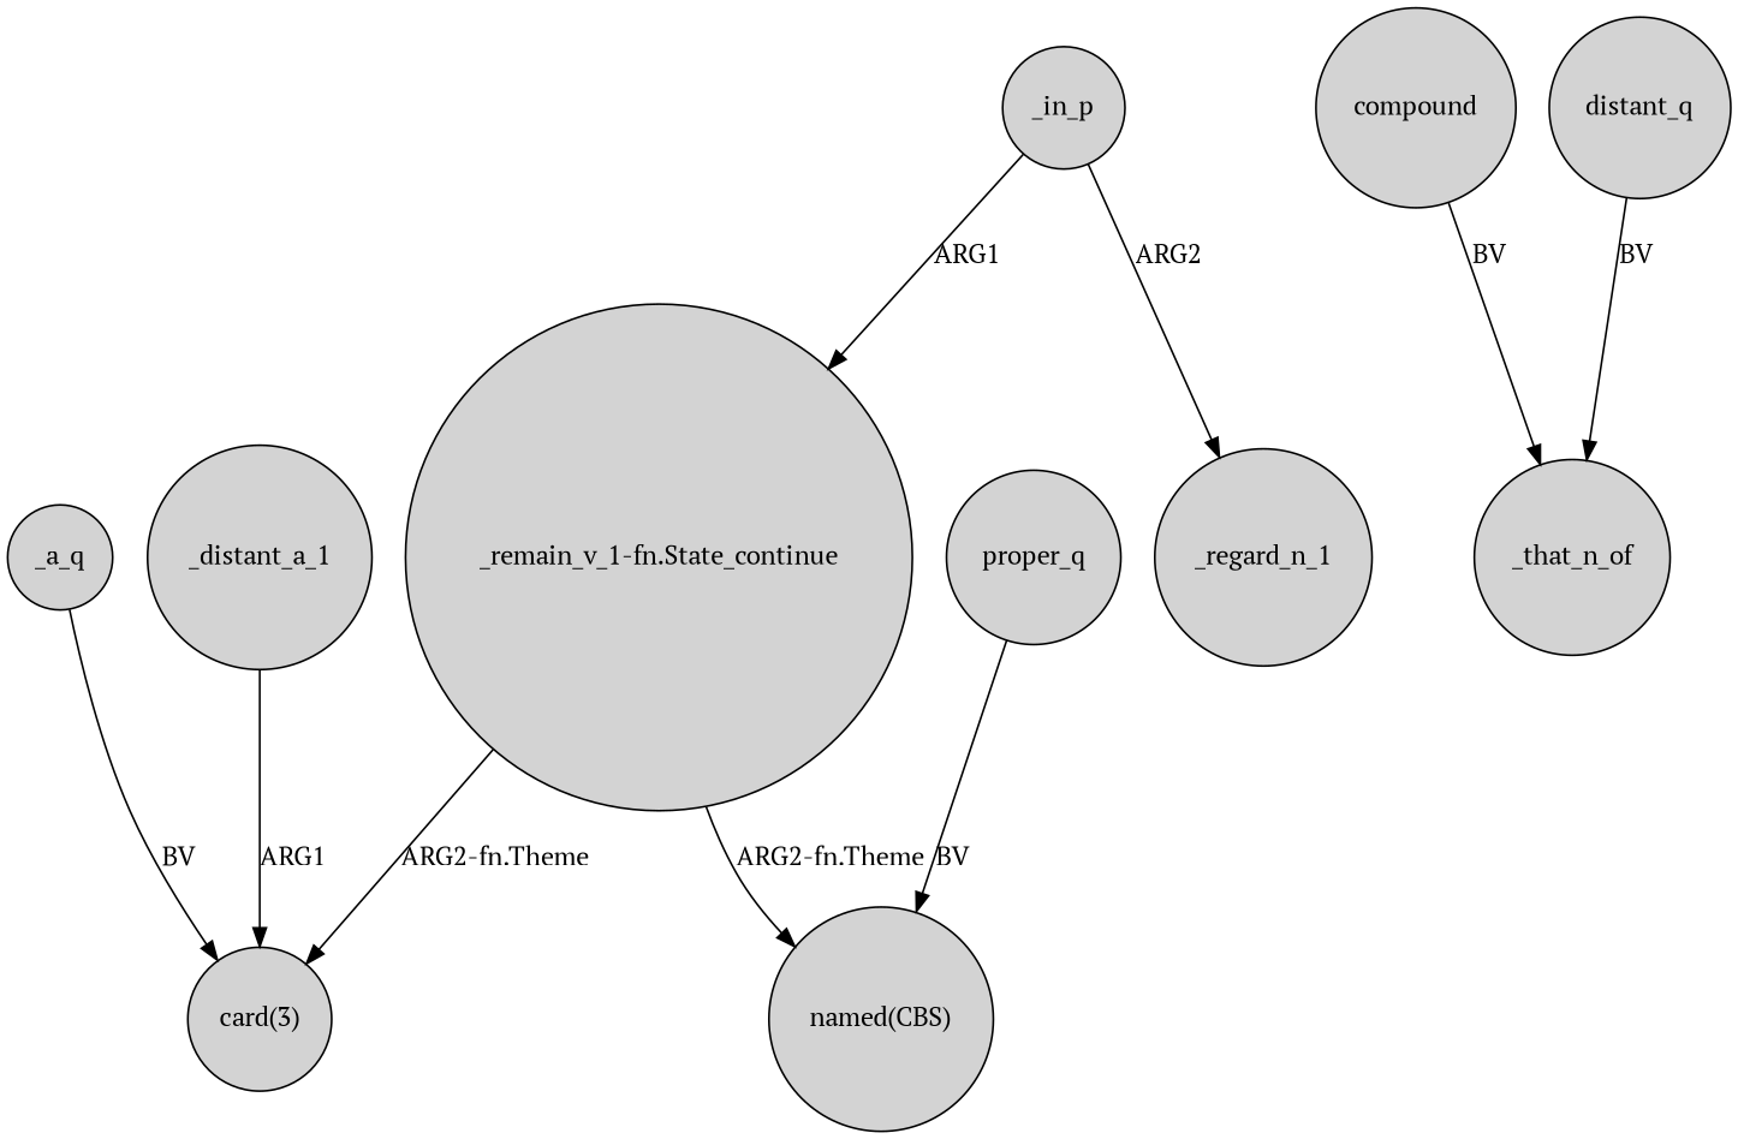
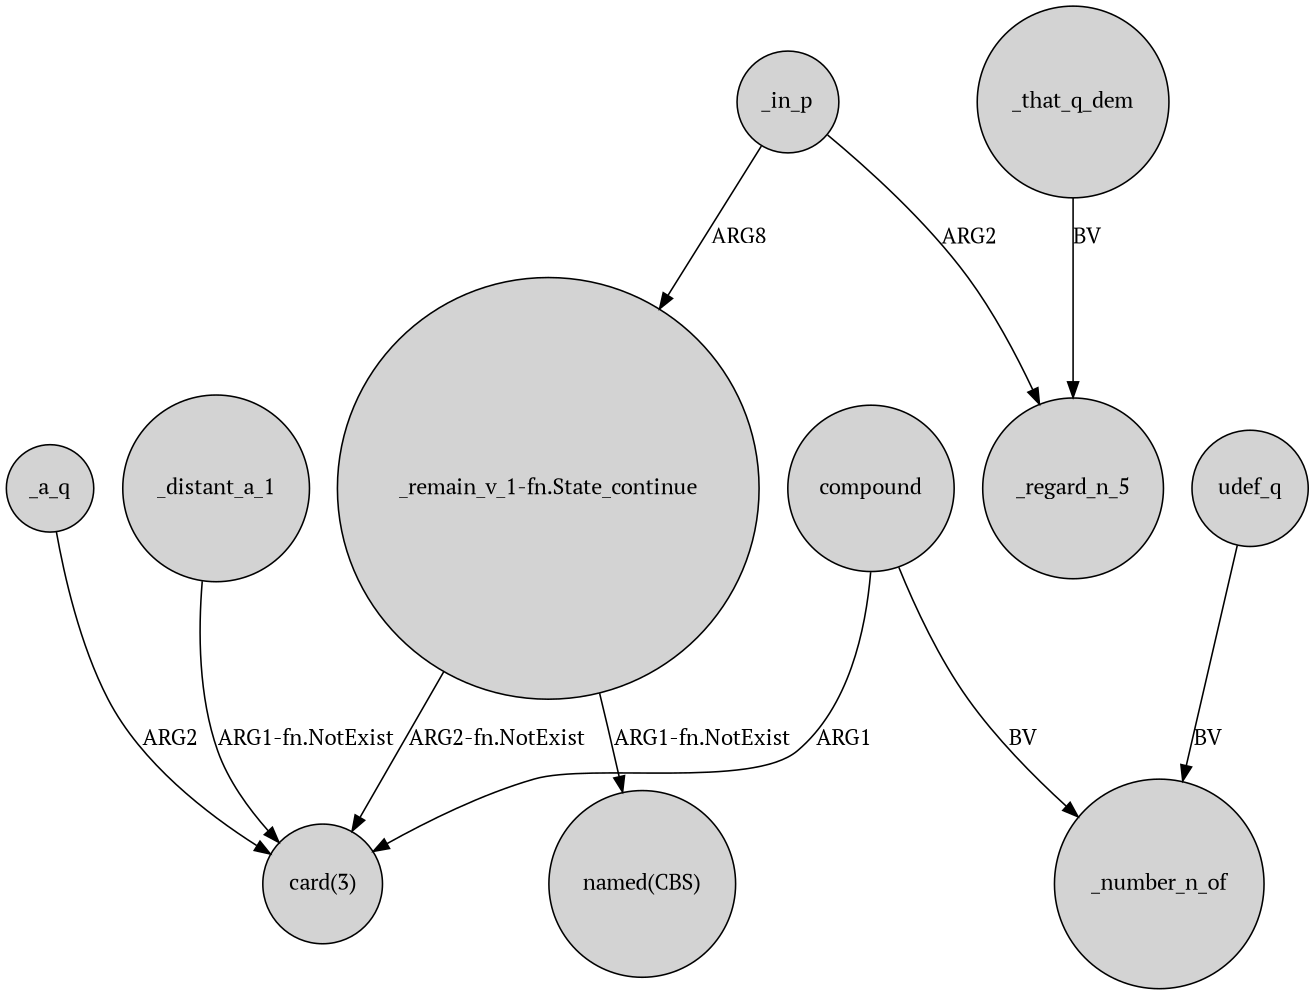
  digraph {
    fontname="PT Serif"
    node [fontname="PT Serif" shape=circle style=filled]
    edge [fontname="PT Serif"]
    _a_q
    "card(3)"
    _distant_a_1
    _in_p
    "_remain_v_1-fn.State_continue"
-   _regard_n_1
+   _regard_n_1 [label=_regard_n_5]
    "named(CBS)"
    compound
-   _number_n_of [label=_that_n_of]
-   udef_q [label=distant_q]
-   proper_q
-   _a_q -> "card(3)" [label=BV]
-   _distant_a_1 -> "card(3)" [label=ARG1]
-   _in_p -> "_remain_v_1-fn.State_continue" [label=ARG1]
+   _number_n_of
+   udef_q
+   _that_q_dem
+   _a_q -> "card(3)" [label=ARG2]
+   _distant_a_1 -> "card(3)" [label="ARG1-fn.NotExist"]
+   _in_p -> "_remain_v_1-fn.State_continue" [label=ARG8]
    _in_p -> _regard_n_1 [label=ARG2]
-   "_remain_v_1-fn.State_continue" -> "card(3)" [label="ARG2-fn.Theme"]
-   "_remain_v_1-fn.State_continue" -> "named(CBS)" [label="ARG2-fn.Theme"]
+   "_remain_v_1-fn.State_continue" -> "card(3)" [label="ARG2-fn.NotExist"]
+   "_remain_v_1-fn.State_continue" -> "named(CBS)" [label="ARG1-fn.NotExist"]
+   compound -> "card(3)" [label=ARG1]
    compound -> _number_n_of [label=BV]
    udef_q -> _number_n_of [label=BV]
-   proper_q -> "named(CBS)" [label=BV]
+   _that_q_dem -> _regard_n_1 [label=BV]
  }
